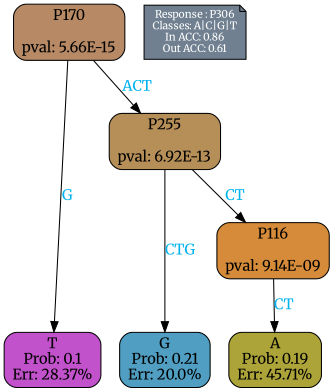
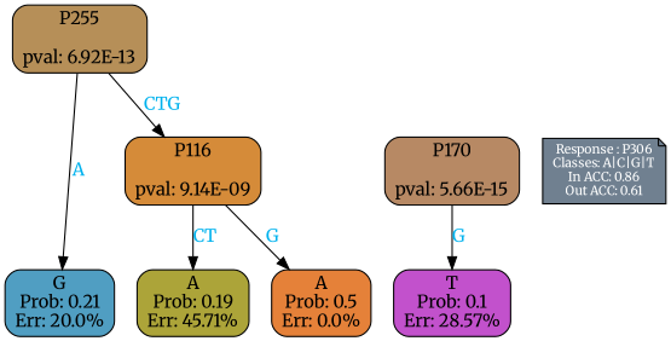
  digraph {
    fontname=Merriweather
    ranksep=equally
    splines=polylines
    node [color=black fontname=Merriweather shape=box style="filled, rounded"]
    edge [fontcolor=deepskyblue2 fontname=Merriweather]
    n1 [fillcolor="#509ec2" label="G\nProb: 0.21\nErr: 20.0%"]
    n2 [fillcolor="#aca439" label="A\nProb: 0.19\nErr: 45.71%"]
-   n4 [fillcolor="#c251cc" label="T\nProb: 0.1\nErr: 28.37%"]
+   n3 [fillcolor="#e58139" label="A\nProb: 0.5\nErr: 0.0%"]
+   n4 [fillcolor="#c251cc" label="T\nProb: 0.1\nErr: 28.57%"]
    n5 [align=left fillcolor=slategray fontcolor=white fontsize=10 label="Response : P306\nClasses: A|C|G|T\nIn ACC: 0.86\nOut ACC: 0.61\n" shape=note style=filled]
    n6 [fillcolor="#b78964" label="P170\n\npval: 5.66E-15"]
    n7 [fillcolor="#b68f58" label="P255\n\npval: 6.92E-13"]
    n8 [fillcolor="#d58b39" label="P116\n\npval: 9.14E-09"]
    subgraph sub_1 {
      rank=same
      n1
      n2
+     n3
      n4
    }
    subgraph sub_2 {
      rank=same
      n5
      n6
    }
    n6 -> n4 [label=G]
-   n6 -> n7 [label=ACT]
-   n7 -> n1 [label=CTG]
-   n7 -> n8 [label=CT]
+   n7 -> n1 [label=A]
+   n7 -> n8 [label=CTG]
    n8 -> n2 [label=CT]
+   n8 -> n3 [label=G]
  }
